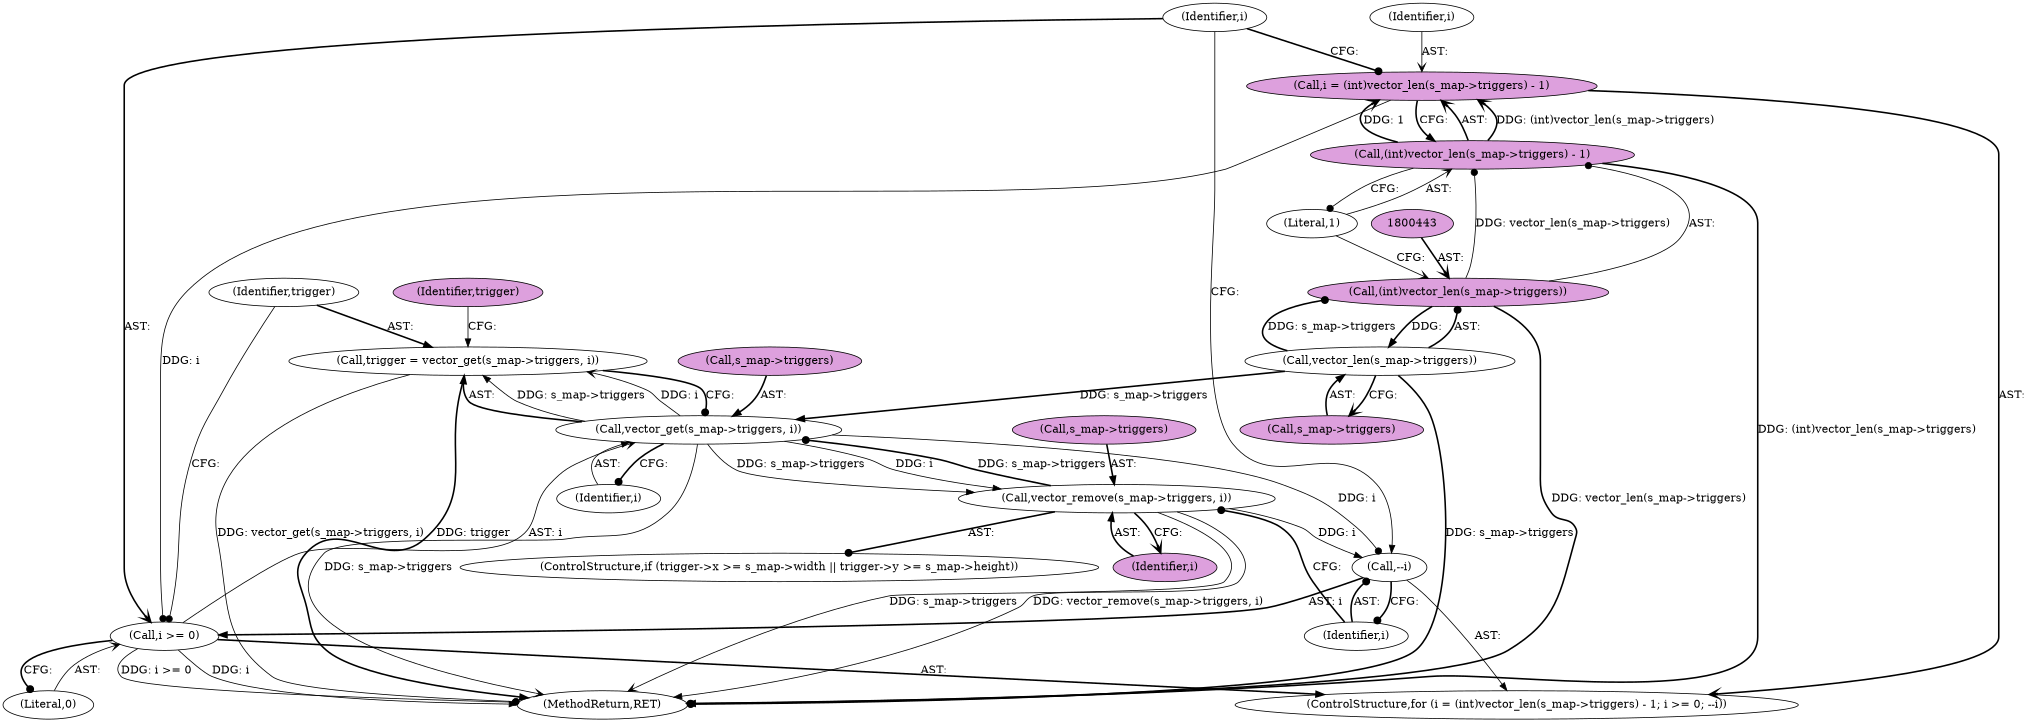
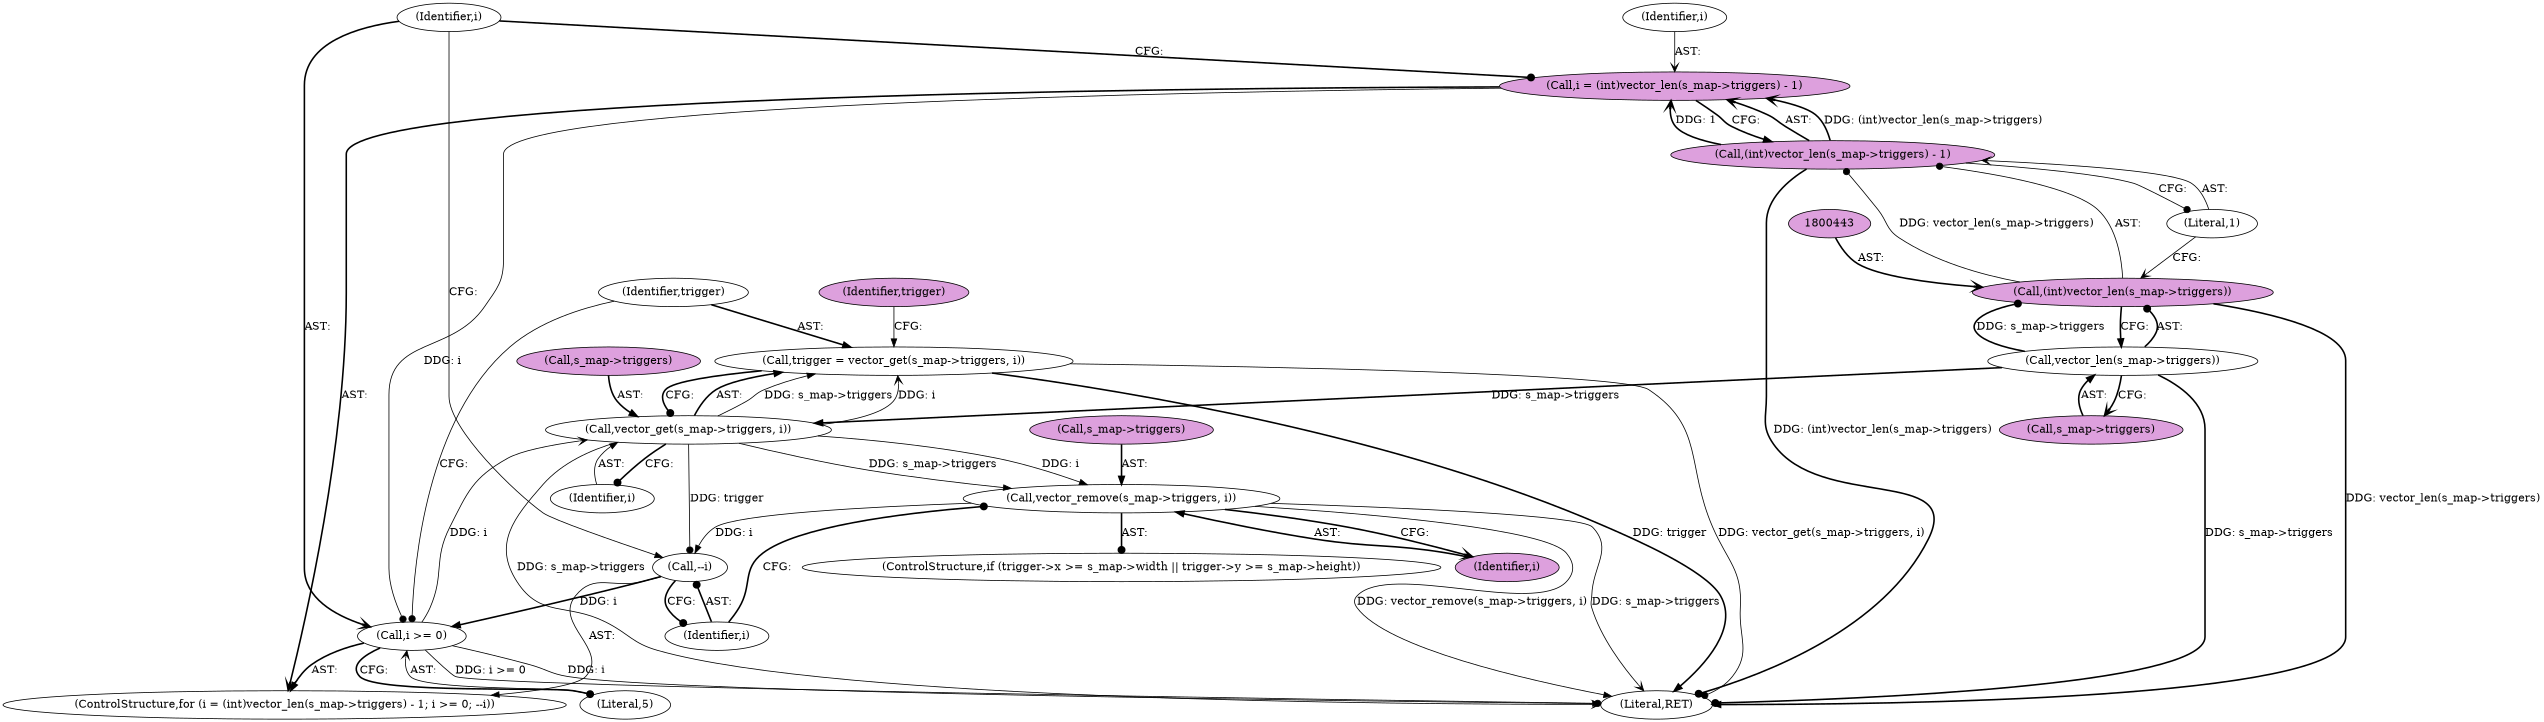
  digraph {
    node [fillcolor=white style=filled]
    edge [arrowhead=normal style=bold]
    n1 [label="(Call,trigger = vector_get(s_map->triggers, i))"]
    n2 [label="(Call,vector_get(s_map->triggers, i))"]
-   n3 [label="(MethodReturn,RET)"]
+   n3 [label="(Literal,RET)"]
    n4 [label="(Call,vector_remove(s_map->triggers, i))"]
    n5 [label="(Call,--i)"]
    n6 [label="(Identifier,i)"]
    n7 [fillcolor=plum label="(Identifier,i)"]
    n8 [label="(ControlStructure,if (trigger->x >= s_map->width || trigger->y >= s_map->height))"]
    n9 [label="(Call,i >= 0)"]
    n10 [label="(ControlStructure,for (i = (int)vector_len(s_map->triggers) - 1; i >= 0; --i))"]
    n11 [label="(Identifier,i)"]
    n12 [label="(Call,vector_len(s_map->triggers))"]
    n13 [fillcolor=plum label="(Call,(int)vector_len(s_map->triggers))"]
    n14 [fillcolor=plum label="(Call,s_map->triggers)"]
    n15 [fillcolor=plum label="(Call,(int)vector_len(s_map->triggers) - 1)"]
-   n16 [label="(Literal,0)"]
+   n16 [label="(Literal,5)"]
    n17 [fillcolor=plum label="(Call,i = (int)vector_len(s_map->triggers) - 1)"]
    n18 [label="(Literal,1)"]
    n19 [fillcolor=plum label="(Call,s_map->triggers)"]
    n20 [fillcolor=plum label="(Identifier,trigger)"]
    n21 [fillcolor=plum label="(Call,s_map->triggers)"]
    n22 [label="(Identifier,i)"]
    n23 [label="(Identifier,i)"]
    n24 [label="(Identifier,trigger)"]
    n25 [fillcolor=plum label=1800443]
    n1 -> n2 [arrowhead=dot label="CFG: "]
    n1 -> n3 [arrowhead=dot label="DDG: vector_get(s_map->triggers, i)" style=solid]
    n1 -> n3 [label="DDG: trigger"]
    n2 -> n1 [label="AST: "]
    n2 -> n1 [label="DDG: s_map->triggers" style=solid]
    n2 -> n1 [arrowhead=vee label="DDG: i" style=solid]
    n2 -> n3 [arrowhead=vee label="DDG: s_map->triggers" style=solid]
    n2 -> n4 [label="DDG: s_map->triggers" style=solid]
    n2 -> n4 [label="DDG: i" style=solid]
-   n2 -> n5 [arrowhead=dot label="DDG: i" style=solid]
+   n2 -> n5 [arrowhead=dot label="DDG: trigger" style=solid]
    n2 -> n6 [arrowhead=dot label="CFG: "]
-   n4 -> n2 [arrowhead=dot label="DDG: s_map->triggers"]
    n4 -> n3 [arrowhead=vee label="DDG: s_map->triggers" style=solid]
    n4 -> n3 [label="DDG: vector_remove(s_map->triggers, i)" style=solid]
    n4 -> n5 [label="DDG: i" style=solid]
    n4 -> n7 [arrowhead=vee label="CFG: "]
    n4 -> n8 [arrowhead=dot label="AST: "]
-   n5 -> n9 [label="AST: i"]
+   n5 -> n9 [label="DDG: i"]
    n5 -> n10 [label="AST: " style=solid]
    n5 -> n11 [arrowhead=dot label="CFG: "]
    n6 -> n2 [label="AST: " style=solid]
    n7 -> n4 [label="AST: "]
-   n9 -> n2 [arrowhead=vee label="AST: i" style=solid]
+   n9 -> n2 [arrowhead=vee label="DDG: i" style=solid]
    n9 -> n3 [label="DDG: i" style=solid]
    n9 -> n3 [arrowhead=dot label="DDG: i >= 0" style=solid]
    n9 -> n10 [label="AST: "]
    n9 -> n16 [arrowhead=dot label="CFG: "]
    n11 -> n4 [arrowhead=dot label="CFG: "]
    n11 -> n5 [arrowhead=dot label="AST: "]
    n12 -> n2 [label="DDG: s_map->triggers"]
    n12 -> n3 [arrowhead=dot label="DDG: s_map->triggers"]
    n12 -> n13 [arrowhead=dot label="AST: "]
    n12 -> n13 [arrowhead=dot label="DDG: s_map->triggers"]
    n12 -> n14 [arrowhead=vee label="CFG: "]
    n13 -> n3 [label="DDG: vector_len(s_map->triggers)"]
-   n13 -> n12 [label="DDG: "]
+   n13 -> n12 [label="CFG: "]
    n13 -> n15 [arrowhead=dot label="AST: " style=solid]
    n13 -> n15 [arrowhead=dot label="DDG: vector_len(s_map->triggers)" style=solid]
    n14 -> n12 [label="AST: "]
    n15 -> n3 [arrowhead=dot label="DDG: (int)vector_len(s_map->triggers)"]
    n15 -> n17 [arrowhead=vee label="AST: "]
    n15 -> n17 [arrowhead=vee label="DDG: (int)vector_len(s_map->triggers)"]
    n15 -> n17 [arrowhead=vee label="DDG: 1"]
    n15 -> n18 [arrowhead=dot label="CFG: " style=solid]
    n16 -> n9 [arrowhead=vee label="AST: " style=solid]
    n17 -> n9 [arrowhead=dot label="DDG: i" style=solid]
    n17 -> n10 [arrowhead=vee label="AST: "]
    n17 -> n15 [label="CFG: "]
    n18 -> n13 [arrowhead=vee label="CFG: " style=solid]
    n18 -> n15 [arrowhead=vee label="AST: " style=solid]
    n19 -> n2 [label="AST: "]
    n20 -> n1 [label="CFG: " style=solid]
    n21 -> n4 [label="AST: "]
    n22 -> n5 [label="CFG: " style=solid]
    n22 -> n9 [arrowhead=vee label="AST: "]
    n22 -> n17 [arrowhead=dot label="CFG: "]
    n23 -> n17 [arrowhead=vee label="AST: " style=solid]
    n24 -> n1 [label="AST: "]
    n24 -> n9 [arrowhead=dot label="CFG: " style=solid]
    n25 -> n13 [arrowhead=vee label="AST: "]
  }
